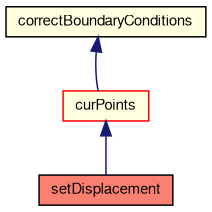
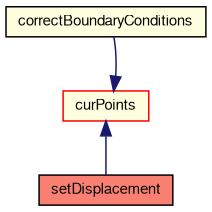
  digraph {
    rankdir=TB
    node [color=black fillcolor=lightyellow fontname=FreeSans fontsize=10 shape=record style=filled]
    edge [color=midnightblue dir=back fontname=FreeSans fontsize=10 labelfontname=FreeSans labelfontsize=10 style=solid]
    n1 [fontcolor=black height=0.2 label=correctBoundaryConditions width=0.4]
    n2 [color=red height=0.2 label=curPoints width=0.4]
    n3 [fillcolor=salmon height=0.2 label=setDisplacement width=0.4]
-   n1 -> n2
+   n2 -> n1
    n2 -> n3
  }
